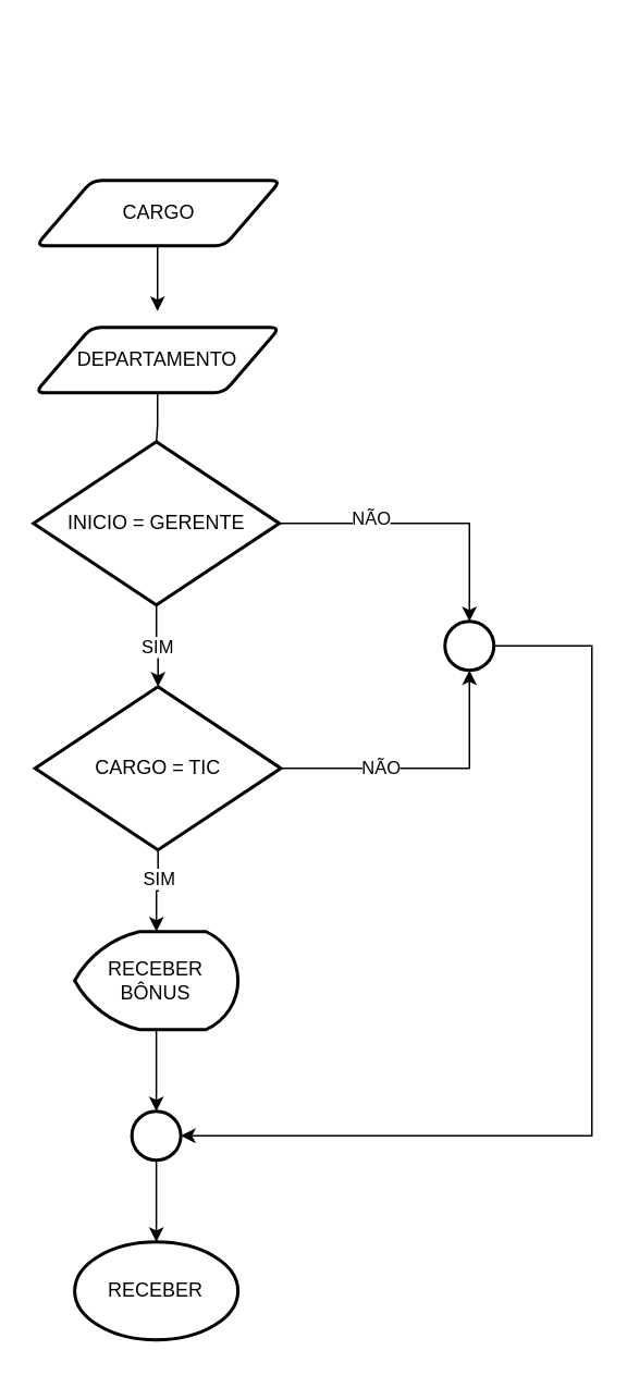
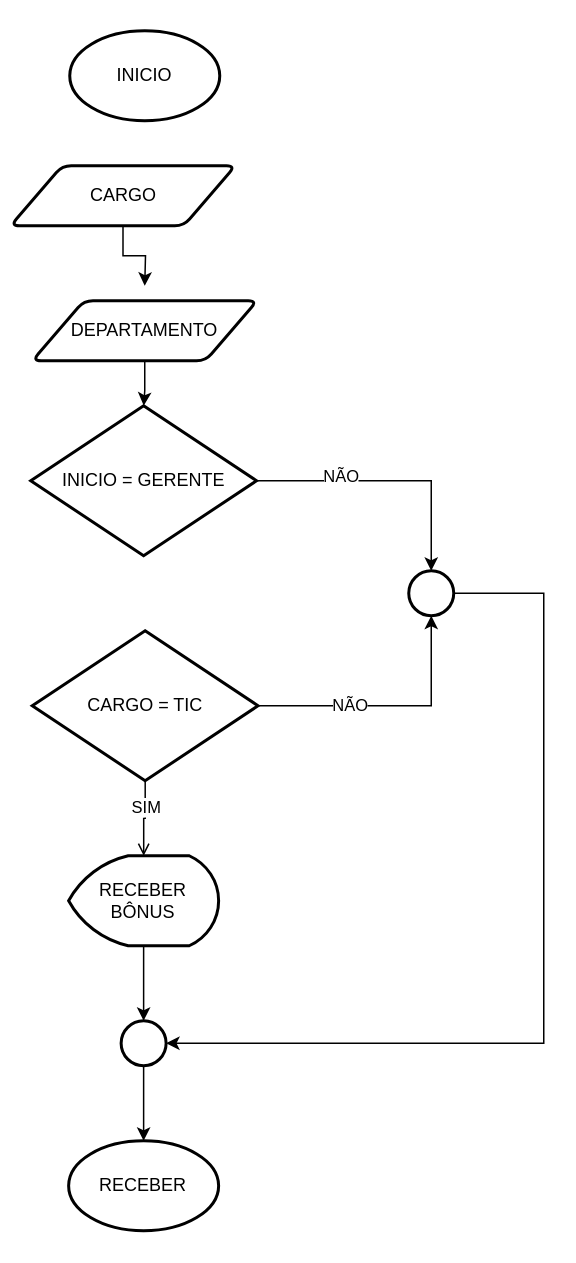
  <mxCell id="0" />
  <mxCell id="1" parent="0" />
+ <mxCell id="2" value="INICIO" style="strokeWidth=2;html=1;shape=mxgraph.flowchart.start_1;whiteSpace=wrap;" vertex="1" parent="1"><mxGeometry x="46" y="20" width="100" height="60" as="geometry" /></mxCell>
  <mxCell id="3" value="RECEBER" style="strokeWidth=2;html=1;shape=mxgraph.flowchart.start_1;whiteSpace=wrap;" vertex="1" parent="1"><mxGeometry x="45.25" y="760" width="100" height="60" as="geometry" /></mxCell>
- <mxCell id="4" value="" style="edgeStyle=orthogonalEdgeStyle;rounded=0;orthogonalLoop=1;jettySize=auto;html=1;endArrow=none;" edge="1" parent="1" source="5" target="14"><mxGeometry relative="1" as="geometry" /></mxCell>
+ <mxCell id="4" value="" style="edgeStyle=orthogonalEdgeStyle;rounded=0;orthogonalLoop=1;jettySize=auto;html=1;" edge="1" parent="1" source="5" target="14"><mxGeometry relative="1" as="geometry" /></mxCell>
  <mxCell id="5" value="DEPARTAMENTO" style="shape=parallelogram;html=1;strokeWidth=2;perimeter=parallelogramPerimeter;whiteSpace=wrap;rounded=1;arcSize=12;size=0.23;" vertex="1" parent="1"><mxGeometry x="21" y="200" width="150" height="40" as="geometry" /></mxCell>
  <mxCell id="6" style="edgeStyle=orthogonalEdgeStyle;rounded=0;orthogonalLoop=1;jettySize=auto;html=1;" edge="1" parent="1" source="7"><mxGeometry relative="1" as="geometry"><mxPoint x="96" y="190" as="targetPoint" /></mxGeometry></mxCell>
- <mxCell id="7" value="CARGO" style="shape=parallelogram;html=1;strokeWidth=2;perimeter=parallelogramPerimeter;whiteSpace=wrap;rounded=1;arcSize=12;size=0.23;" vertex="1" parent="1"><mxGeometry x="21.5" y="110" width="150" height="40" as="geometry" /></mxCell>
+ <mxCell id="7" value="CARGO" style="shape=parallelogram;html=1;strokeWidth=2;perimeter=parallelogramPerimeter;whiteSpace=wrap;rounded=1;arcSize=12;size=0.23;" vertex="1" parent="1"><mxGeometry x="6.5" y="110" width="150" height="40" as="geometry" /></mxCell>
  <mxCell id="8" value="" style="edgeStyle=orthogonalEdgeStyle;rounded=0;orthogonalLoop=1;jettySize=auto;html=1;" edge="1" parent="1" source="9" target="23"><mxGeometry relative="1" as="geometry" /></mxCell>
  <mxCell id="9" value="RECEBER BÔNUS" style="strokeWidth=2;html=1;shape=mxgraph.flowchart.display;whiteSpace=wrap;" vertex="1" parent="1"><mxGeometry x="45.25" y="570" width="100" height="60" as="geometry" /></mxCell>
  <mxCell id="10" style="edgeStyle=orthogonalEdgeStyle;rounded=0;orthogonalLoop=1;jettySize=auto;html=1;" edge="1" parent="1" source="14" target="16"><mxGeometry relative="1" as="geometry" /></mxCell>
  <mxCell id="11" value="NÃO" style="edgeLabel;html=1;align=center;verticalAlign=middle;resizable=0;points=[];" vertex="1" connectable="0" parent="10"><mxGeometry x="-0.362" y="4" relative="1" as="geometry"><mxPoint as="offset" /></mxGeometry></mxCell>
- <mxCell id="12" value="" style="edgeStyle=orthogonalEdgeStyle;rounded=0;orthogonalLoop=1;jettySize=auto;html=1;" edge="1" parent="1" source="14" target="21"><mxGeometry relative="1" as="geometry" /></mxCell>
- <mxCell id="13" value="SIM" style="edgeLabel;html=1;align=center;verticalAlign=middle;resizable=0;points=[];" vertex="1" connectable="0" parent="12"><mxGeometry x="-0.029" relative="1" as="geometry"><mxPoint as="offset" /></mxGeometry></mxCell>
  <mxCell id="14" value="&lt;font&gt;INICIO = GERENTE&lt;/font&gt;" style="strokeWidth=2;html=1;shape=mxgraph.flowchart.decision;whiteSpace=wrap;" vertex="1" parent="1"><mxGeometry x="20" y="270" width="150.5" height="100" as="geometry" /></mxCell>
  <mxCell id="15" style="edgeStyle=orthogonalEdgeStyle;rounded=0;orthogonalLoop=1;jettySize=auto;html=1;entryX=1;entryY=0.5;entryDx=0;entryDy=0;entryPerimeter=0;" edge="1" parent="1" source="16" target="23"><mxGeometry relative="1" as="geometry"><mxPoint x="372" y="670" as="targetPoint" /><Array as="points"><mxPoint x="362" y="395" /><mxPoint x="362" y="695" /></Array></mxGeometry></mxCell>
  <mxCell id="16" value="" style="strokeWidth=2;html=1;shape=mxgraph.flowchart.start_2;whiteSpace=wrap;" vertex="1" parent="1"><mxGeometry x="272" y="380" width="30" height="30" as="geometry" /></mxCell>
- <mxCell id="17" value="" style="edgeStyle=orthogonalEdgeStyle;rounded=0;orthogonalLoop=1;jettySize=auto;html=1;" edge="1" parent="1" source="21" target="9"><mxGeometry relative="1" as="geometry" /></mxCell>
+ <mxCell id="17" value="" style="edgeStyle=orthogonalEdgeStyle;rounded=0;orthogonalLoop=1;jettySize=auto;html=1;endArrow=open;" edge="1" parent="1" source="21" target="9"><mxGeometry relative="1" as="geometry" /></mxCell>
  <mxCell id="18" value="SIM" style="edgeLabel;html=1;align=center;verticalAlign=middle;resizable=0;points=[];" vertex="1" connectable="0" parent="17"><mxGeometry x="-0.333" relative="1" as="geometry"><mxPoint as="offset" /></mxGeometry></mxCell>
  <mxCell id="19" style="edgeStyle=orthogonalEdgeStyle;rounded=0;orthogonalLoop=1;jettySize=auto;html=1;exitX=1;exitY=0.5;exitDx=0;exitDy=0;exitPerimeter=0;" edge="1" parent="1" source="21" target="16"><mxGeometry relative="1" as="geometry" /></mxCell>
  <mxCell id="20" value="NÃO" style="edgeLabel;html=1;align=center;verticalAlign=middle;resizable=0;points=[];" vertex="1" connectable="0" parent="19"><mxGeometry x="-0.301" y="1" relative="1" as="geometry"><mxPoint as="offset" /></mxGeometry></mxCell>
  <mxCell id="21" value="&lt;font&gt;CARGO = TIC&lt;/font&gt;" style="strokeWidth=2;html=1;shape=mxgraph.flowchart.decision;whiteSpace=wrap;" vertex="1" parent="1"><mxGeometry x="21" y="420" width="150.5" height="100" as="geometry" /></mxCell>
  <mxCell id="22" value="" style="edgeStyle=orthogonalEdgeStyle;rounded=0;orthogonalLoop=1;jettySize=auto;html=1;" edge="1" parent="1" source="23" target="3"><mxGeometry relative="1" as="geometry" /></mxCell>
  <mxCell id="23" value="" style="strokeWidth=2;html=1;shape=mxgraph.flowchart.start_2;whiteSpace=wrap;" vertex="1" parent="1"><mxGeometry x="80.25" y="680" width="30" height="30" as="geometry" /></mxCell>
